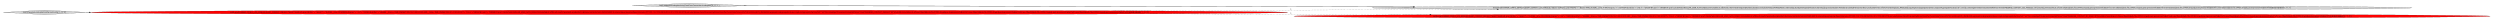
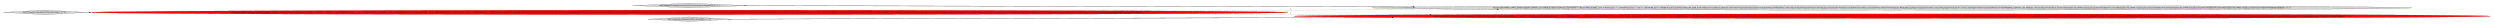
  digraph {
    rankdir=LR
    fontname=Ubuntu
    node [fillcolor=lightgray shape=diamond style=filled fontname=Ubuntu]
    edge [style=bold fontname=Ubuntu]
    n1 [label="testTimeseriesLosAngelesUsingTimeFloorConnectionLosAngeles['0', '0', '1']"]
    n2 [label="testQuery(PLANNER_CONFIG_DEFAULT,QUERY_CONTEXT_LOS_ANGELES,\"SELECT SUM(cnt), gran FROM (\" + \" SELECT TIME_FLOOR(__time, 'P1M') AS gran,\" + \" cnt FROM druid.foo\" + \") AS x\" + \"GROUP BY gran\" + \"ORDER BY gran\",CalciteTests.REGULAR_USER_AUTH_RESULT,ImmutableList.of(Druids.newTimeseriesQueryBuilder().dataSource(CalciteTests.DATASOURCE1).intervals(querySegmentSpec(Filtration.eternity())).granularity(new PeriodGranularity(Period.months(1),null,DateTimes.inferTzFromString(LOS_ANGELES))).aggregators(aggregators(new LongSumAggregatorFactory(\"a0\",\"cnt\"))).context(getTimeseriesContextWithFloorTime(TIMESERIES_CONTEXT_LOS_ANGELES,\"d0\")).build()),ImmutableList.of(new Object((((edu.fdu.CPPDG.tinypdg.pe.ExpressionInfo@a07f51,new Object((((edu.fdu.CPPDG.tinypdg.pe.ExpressionInfo@a07f59,new Object((((edu.fdu.CPPDG.tinypdg.pe.ExpressionInfo@a07f61,new Object((((edu.fdu.CPPDG.tinypdg.pe.ExpressionInfo@a07f69))@@@3@@@['0', '0', '1']" shape=ellipse]
    n3 [label="testTimeseriesLosAngelesViaPlannerConfig['1', '0', '0']"]
    n4 [fillcolor=red label="testQuery(PLANNER_CONFIG_LOS_ANGELES,QUERY_CONTEXT_DEFAULT,\"SELECT SUM(cnt), gran FROM (\" + \" SELECT\" + \" FLOOR(__time TO MONTH) AS gran,\" + \" cnt\" + \" FROM druid.foo\" + \" WHERE __time >= TIME_PARSE('1999-12-01 00:00:00') AND __time < TIME_PARSE('2002-01-01 00:00:00')\" + \") AS x\" + \"GROUP BY gran\" + \"ORDER BY gran\",CalciteTests.REGULAR_USER_AUTH_RESULT,ImmutableList.of(Druids.newTimeseriesQueryBuilder().dataSource(CalciteTests.DATASOURCE1).intervals(querySegmentSpec(Intervals.of(\"1999-12-01T00-08:00/2002-01-01T00-08:00\"))).granularity(new PeriodGranularity(Period.months(1),null,DateTimes.inferTzFromString(LOS_ANGELES))).aggregators(aggregators(new LongSumAggregatorFactory(\"a0\",\"cnt\"))).context(getTimeseriesContextWithFloorTime(TIMESERIES_CONTEXT_DEFAULT,\"d0\")).build()),ImmutableList.of(new Object((((edu.fdu.CPPDG.tinypdg.pe.ExpressionInfo@a07e81,new Object((((edu.fdu.CPPDG.tinypdg.pe.ExpressionInfo@a07e89,new Object((((edu.fdu.CPPDG.tinypdg.pe.ExpressionInfo@a07e91,new Object((((edu.fdu.CPPDG.tinypdg.pe.ExpressionInfo@a07e99))@@@3@@@['1', '0', '0']" shape=ellipse]
+   n5 [label="testTimeseriesLosAngelesViaPlannerConfig['0', '1', '0']"]
    n6 [fillcolor=red label="testQuery(PLANNER_CONFIG_LOS_ANGELES,QUERY_CONTEXT_DEFAULT,\"SELECT SUM(cnt), gran FROM (\" + \" SELECT\" + \" FLOOR(__time TO MONTH) AS gran,\" + \" cnt\" + \" FROM druid.foo\" + \" WHERE __time >= TIME_PARSE('1999-12-01 00:00:00') AND __time < TIME_PARSE('2002-01-01 00:00:00')\" + \") AS x\" + \"GROUP BY gran\" + \"ORDER BY gran\",CalciteTests.REGULAR_USER_AUTH_RESULT,ImmutableList.of(Druids.newTimeseriesQueryBuilder().dataSource(CalciteTests.DATASOURCE1).intervals(querySegmentSpec(Intervals.of(\"1999-12-01T00-08:00/2002-01-01T00-08:00\"))).granularity(new PeriodGranularity(Period.months(1),null,DateTimes.inferTzFromString(LOS_ANGELES))).aggregators(aggregators(new LongSumAggregatorFactory(\"a0\",\"cnt\"))).context(getTimeseriesContextWithFloorTime(TIMESERIES_CONTEXT_BY_GRAN,\"d0\")).build()),ImmutableList.of(new Object((((edu.fdu.CPPDG.tinypdg.pe.ExpressionInfo@a07eeb,new Object((((edu.fdu.CPPDG.tinypdg.pe.ExpressionInfo@a07ef3,new Object((((edu.fdu.CPPDG.tinypdg.pe.ExpressionInfo@a07efb,new Object((((edu.fdu.CPPDG.tinypdg.pe.ExpressionInfo@a07f03))@@@3@@@['0', '1', '0']" shape=ellipse]
    n1 -> n2
    n3 -> n4
    n4 -> n2 [label=0 style=dashed]
    n4 -> n6 [label=0 style=dashed]
+   n5 -> n6
  }
